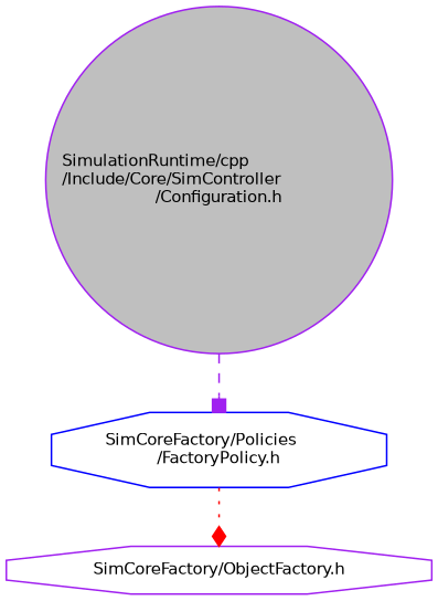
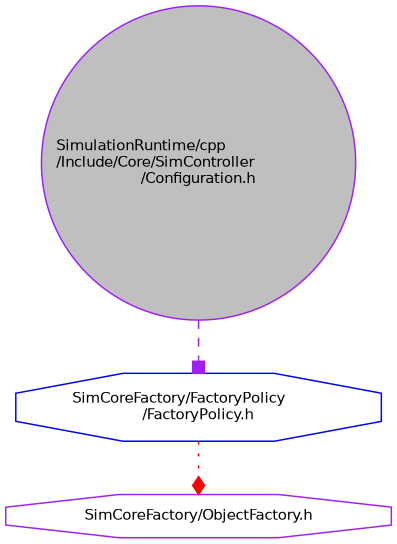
  digraph {
    node [color=purple fillcolor=white fontname=Helvetica fontsize=10 shape=octagon style=filled]
    edge [fontname=Helvetica fontsize=10 labelfontname=Helvetica labelfontsize=10]
    n1 [fillcolor=grey75 fontcolor=black height=0.2 label="SimulationRuntime/cpp\l/Include/Core/SimController\l/Configuration.h" shape=circle width=0.4]
-   n2 [color=blue height=0.2 label="SimCoreFactory/Policies\l/FactoryPolicy.h" width=0.4]
+   n2 [color=blue height=0.2 label="SimCoreFactory/FactoryPolicy\l/FactoryPolicy.h" width=0.4]
    n3 [height=0.2 label="SimCoreFactory/ObjectFactory.h" width=0.4]
    n1 -> n2 [color=purple style=dashed arrowhead=box]
    n2 -> n3 [color=red style=dotted arrowhead=diamond]
  }
